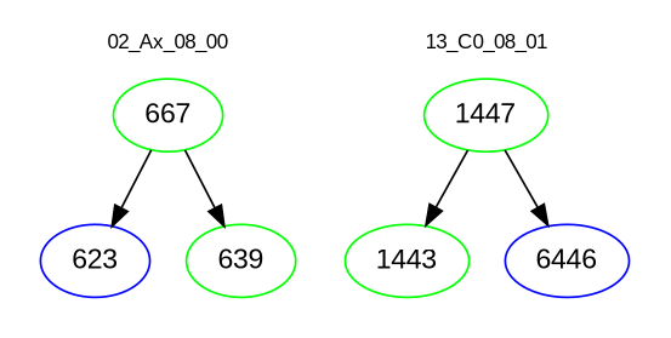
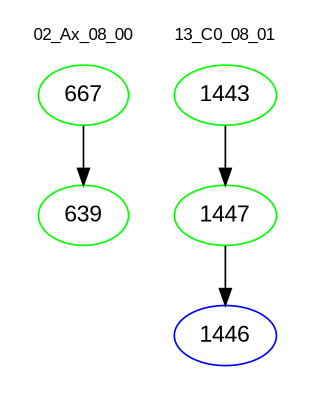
  digraph {
    fontname="Liberation Sans"
    node [color=green fontname="Liberation Sans"]
    edge [color=black fontname="Liberation Sans"]
    n1 [label=667]
-   n2 [color=blue label=623]
    n3 [label=639]
    n4 [label=1443]
-   n5 [color=blue label=6446]
+   n5 [color=blue label=1446]
    n6 [label=1447]
    subgraph cluster_1 {
      color=white
      fontsize=10
      label="02_Ax_08_00"
      n1
-     n2
      n3
    }
    subgraph cluster_2 {
      color=white
      fontsize=10
      label="13_C0_08_01"
      n4
      n5
      n6
    }
-   n1 -> n2
    n1 -> n3
-   n6 -> n4
+   n4 -> n6
    n6 -> n5
  }
